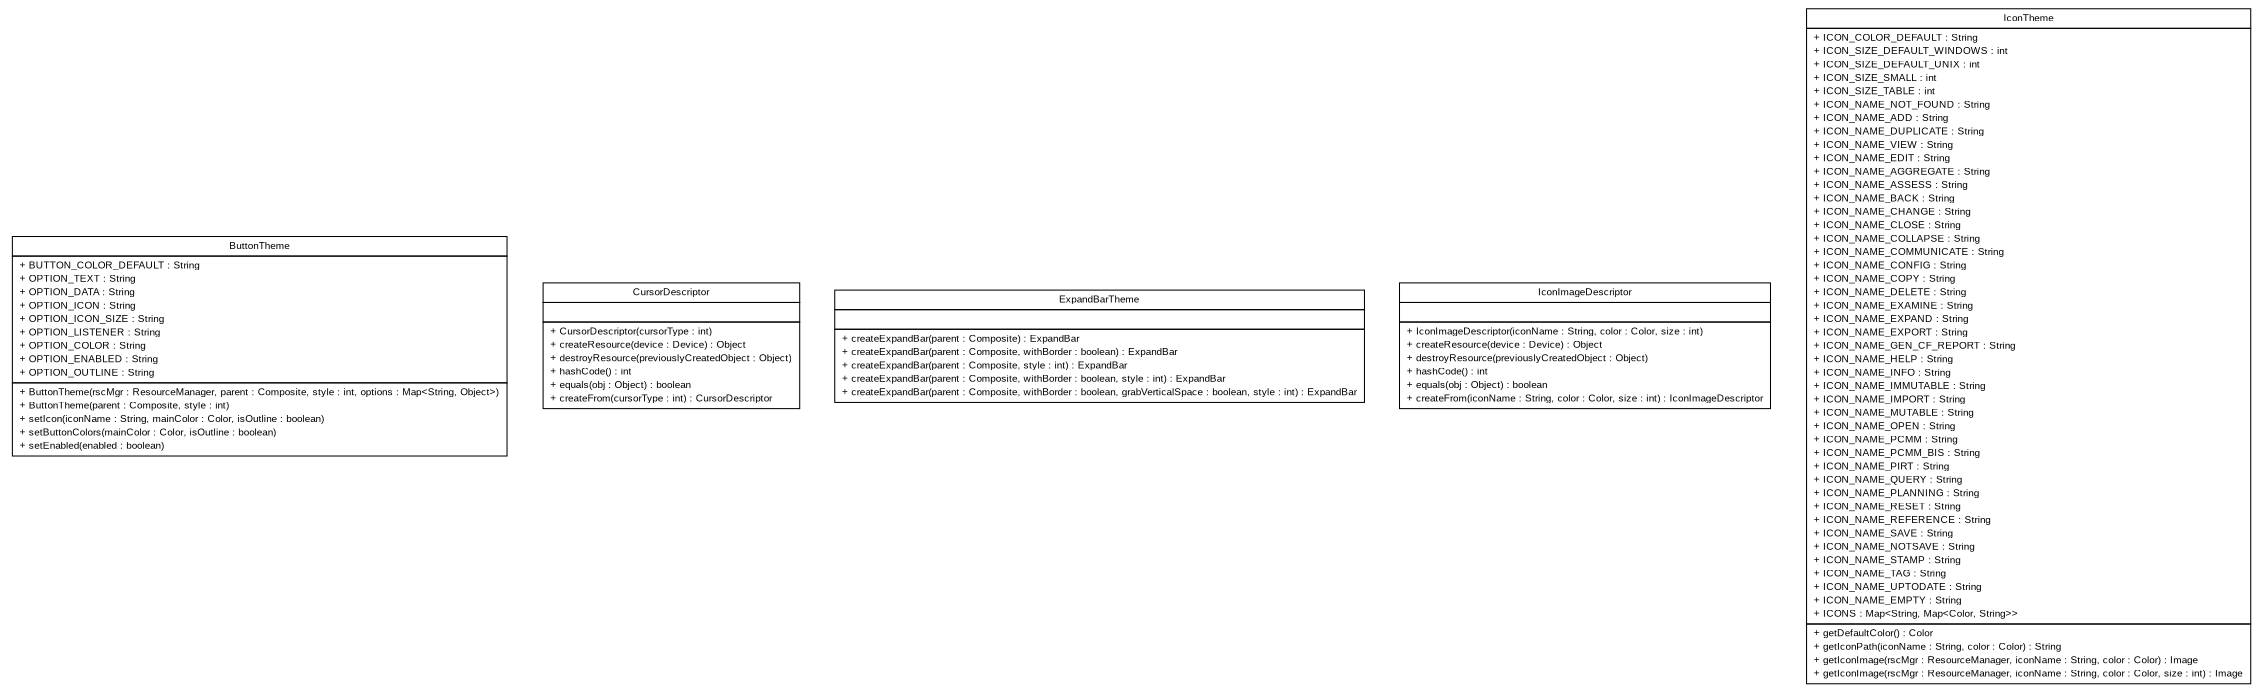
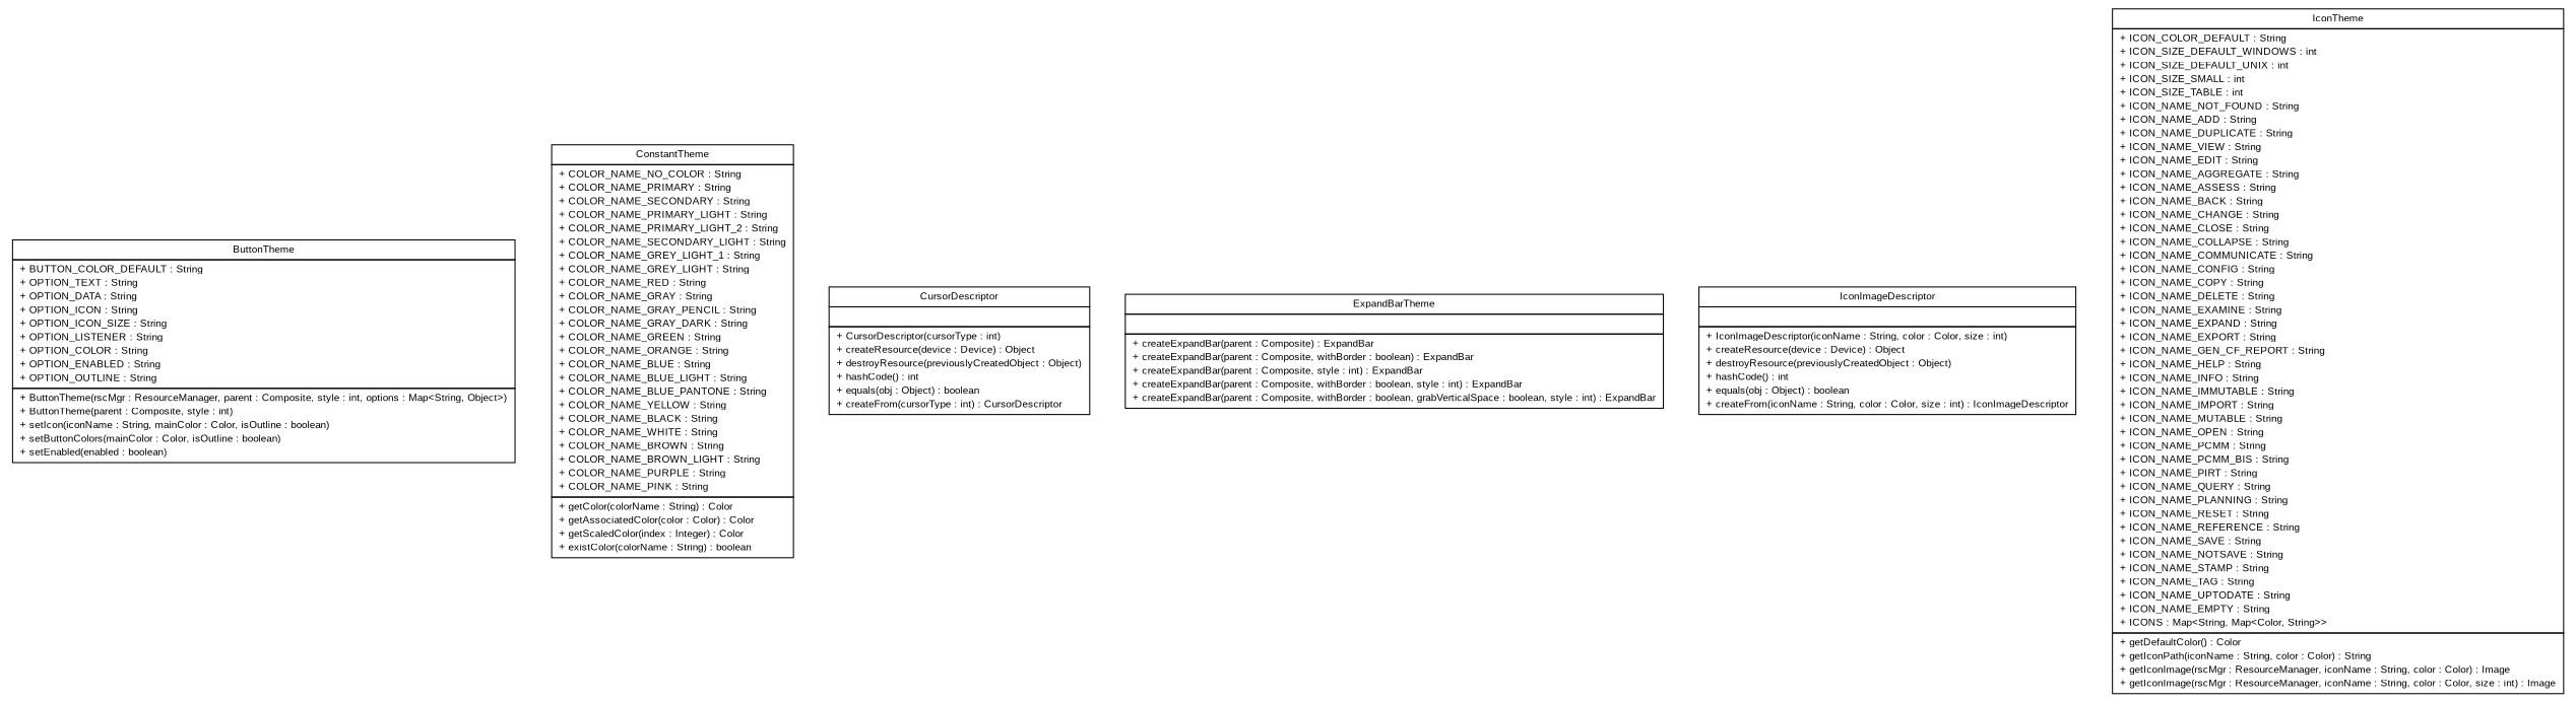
  digraph {
    nodesep=0.25
    ranksep=0.5
    node [fontcolor=black fontname=arial fontsize=10.0 shape=plaintext]
    n1 [label=<<table title="gov.sandia.cf.parts.theme.ButtonTheme" border="0" cellborder="1" cellspacing="0" cellpadding="2" port="p" href="./ButtonTheme.html"> 		<tr><td><table border="0" cellspacing="0" cellpadding="1"> <tr><td align="center" balign="center"> ButtonTheme </td></tr> 		</table></td></tr> 		<tr><td><table border="0" cellspacing="0" cellpadding="1"> <tr><td align="left" balign="left"> + BUTTON_COLOR_DEFAULT : String </td></tr> <tr><td align="left" balign="left"> + OPTION_TEXT : String </td></tr> <tr><td align="left" balign="left"> + OPTION_DATA : String </td></tr> <tr><td align="left" balign="left"> + OPTION_ICON : String </td></tr> <tr><td align="left" balign="left"> + OPTION_ICON_SIZE : String </td></tr> <tr><td align="left" balign="left"> + OPTION_LISTENER : String </td></tr> <tr><td align="left" balign="left"> + OPTION_COLOR : String </td></tr> <tr><td align="left" balign="left"> + OPTION_ENABLED : String </td></tr> <tr><td align="left" balign="left"> + OPTION_OUTLINE : String </td></tr> 		</table></td></tr> 		<tr><td><table border="0" cellspacing="0" cellpadding="1"> <tr><td align="left" balign="left"> + ButtonTheme(rscMgr : ResourceManager, parent : Composite, style : int, options : Map&lt;String, Object&gt;) </td></tr> <tr><td align="left" balign="left"> + ButtonTheme(parent : Composite, style : int) </td></tr> <tr><td align="left" balign="left"> + setIcon(iconName : String, mainColor : Color, isOutline : boolean) </td></tr> <tr><td align="left" balign="left"> + setButtonColors(mainColor : Color, isOutline : boolean) </td></tr> <tr><td align="left" balign="left"> + setEnabled(enabled : boolean) </td></tr> 		</table></td></tr> 		</table>>]
+   n2 [label=<<table title="gov.sandia.cf.parts.theme.ConstantTheme" border="0" cellborder="1" cellspacing="0" cellpadding="2" port="p" href="./ConstantTheme.html"> 		<tr><td><table border="0" cellspacing="0" cellpadding="1"> <tr><td align="center" balign="center"> ConstantTheme </td></tr> 		</table></td></tr> 		<tr><td><table border="0" cellspacing="0" cellpadding="1"> <tr><td align="left" balign="left"> + COLOR_NAME_NO_COLOR : String </td></tr> <tr><td align="left" balign="left"> + COLOR_NAME_PRIMARY : String </td></tr> <tr><td align="left" balign="left"> + COLOR_NAME_SECONDARY : String </td></tr> <tr><td align="left" balign="left"> + COLOR_NAME_PRIMARY_LIGHT : String </td></tr> <tr><td align="left" balign="left"> + COLOR_NAME_PRIMARY_LIGHT_2 : String </td></tr> <tr><td align="left" balign="left"> + COLOR_NAME_SECONDARY_LIGHT : String </td></tr> <tr><td align="left" balign="left"> + COLOR_NAME_GREY_LIGHT_1 : String </td></tr> <tr><td align="left" balign="left"> + COLOR_NAME_GREY_LIGHT : String </td></tr> <tr><td align="left" balign="left"> + COLOR_NAME_RED : String </td></tr> <tr><td align="left" balign="left"> + COLOR_NAME_GRAY : String </td></tr> <tr><td align="left" balign="left"> + COLOR_NAME_GRAY_PENCIL : String </td></tr> <tr><td align="left" balign="left"> + COLOR_NAME_GRAY_DARK : String </td></tr> <tr><td align="left" balign="left"> + COLOR_NAME_GREEN : String </td></tr> <tr><td align="left" balign="left"> + COLOR_NAME_ORANGE : String </td></tr> <tr><td align="left" balign="left"> + COLOR_NAME_BLUE : String </td></tr> <tr><td align="left" balign="left"> + COLOR_NAME_BLUE_LIGHT : String </td></tr> <tr><td align="left" balign="left"> + COLOR_NAME_BLUE_PANTONE : String </td></tr> <tr><td align="left" balign="left"> + COLOR_NAME_YELLOW : String </td></tr> <tr><td align="left" balign="left"> + COLOR_NAME_BLACK : String </td></tr> <tr><td align="left" balign="left"> + COLOR_NAME_WHITE : String </td></tr> <tr><td align="left" balign="left"> + COLOR_NAME_BROWN : String </td></tr> <tr><td align="left" balign="left"> + COLOR_NAME_BROWN_LIGHT : String </td></tr> <tr><td align="left" balign="left"> + COLOR_NAME_PURPLE : String </td></tr> <tr><td align="left" balign="left"> + COLOR_NAME_PINK : String </td></tr> 		</table></td></tr> 		<tr><td><table border="0" cellspacing="0" cellpadding="1"> <tr><td align="left" balign="left"> + getColor(colorName : String) : Color </td></tr> <tr><td align="left" balign="left"> + getAssociatedColor(color : Color) : Color </td></tr> <tr><td align="left" balign="left"> + getScaledColor(index : Integer) : Color </td></tr> <tr><td align="left" balign="left"> + existColor(colorName : String) : boolean </td></tr> 		</table></td></tr> 		</table>>]
    n3 [label=<<table title="gov.sandia.cf.parts.theme.CursorDescriptor" border="0" cellborder="1" cellspacing="0" cellpadding="2" port="p" href="./CursorDescriptor.html"> 		<tr><td><table border="0" cellspacing="0" cellpadding="1"> <tr><td align="center" balign="center"> CursorDescriptor </td></tr> 		</table></td></tr> 		<tr><td><table border="0" cellspacing="0" cellpadding="1"> <tr><td align="left" balign="left">  </td></tr> 		</table></td></tr> 		<tr><td><table border="0" cellspacing="0" cellpadding="1"> <tr><td align="left" balign="left"> + CursorDescriptor(cursorType : int) </td></tr> <tr><td align="left" balign="left"> + createResource(device : Device) : Object </td></tr> <tr><td align="left" balign="left"> + destroyResource(previouslyCreatedObject : Object) </td></tr> <tr><td align="left" balign="left"> + hashCode() : int </td></tr> <tr><td align="left" balign="left"> + equals(obj : Object) : boolean </td></tr> <tr><td align="left" balign="left"> + createFrom(cursorType : int) : CursorDescriptor </td></tr> 		</table></td></tr> 		</table>>]
    n4 [label=<<table title="gov.sandia.cf.parts.theme.ExpandBarTheme" border="0" cellborder="1" cellspacing="0" cellpadding="2" port="p" href="./ExpandBarTheme.html"> 		<tr><td><table border="0" cellspacing="0" cellpadding="1"> <tr><td align="center" balign="center"> ExpandBarTheme </td></tr> 		</table></td></tr> 		<tr><td><table border="0" cellspacing="0" cellpadding="1"> <tr><td align="left" balign="left">  </td></tr> 		</table></td></tr> 		<tr><td><table border="0" cellspacing="0" cellpadding="1"> <tr><td align="left" balign="left"> + createExpandBar(parent : Composite) : ExpandBar </td></tr> <tr><td align="left" balign="left"> + createExpandBar(parent : Composite, withBorder : boolean) : ExpandBar </td></tr> <tr><td align="left" balign="left"> + createExpandBar(parent : Composite, style : int) : ExpandBar </td></tr> <tr><td align="left" balign="left"> + createExpandBar(parent : Composite, withBorder : boolean, style : int) : ExpandBar </td></tr> <tr><td align="left" balign="left"> + createExpandBar(parent : Composite, withBorder : boolean, grabVerticalSpace : boolean, style : int) : ExpandBar </td></tr> 		</table></td></tr> 		</table>>]
    n5 [label=<<table title="gov.sandia.cf.parts.theme.IconImageDescriptor" border="0" cellborder="1" cellspacing="0" cellpadding="2" port="p" href="./IconImageDescriptor.html"> 		<tr><td><table border="0" cellspacing="0" cellpadding="1"> <tr><td align="center" balign="center"> IconImageDescriptor </td></tr> 		</table></td></tr> 		<tr><td><table border="0" cellspacing="0" cellpadding="1"> <tr><td align="left" balign="left">  </td></tr> 		</table></td></tr> 		<tr><td><table border="0" cellspacing="0" cellpadding="1"> <tr><td align="left" balign="left"> + IconImageDescriptor(iconName : String, color : Color, size : int) </td></tr> <tr><td align="left" balign="left"> + createResource(device : Device) : Object </td></tr> <tr><td align="left" balign="left"> + destroyResource(previouslyCreatedObject : Object) </td></tr> <tr><td align="left" balign="left"> + hashCode() : int </td></tr> <tr><td align="left" balign="left"> + equals(obj : Object) : boolean </td></tr> <tr><td align="left" balign="left"> + createFrom(iconName : String, color : Color, size : int) : IconImageDescriptor </td></tr> 		</table></td></tr> 		</table>>]
    n6 [label=<<table title="gov.sandia.cf.parts.theme.IconTheme" border="0" cellborder="1" cellspacing="0" cellpadding="2" port="p" href="./IconTheme.html"> 		<tr><td><table border="0" cellspacing="0" cellpadding="1"> <tr><td align="center" balign="center"> IconTheme </td></tr> 		</table></td></tr> 		<tr><td><table border="0" cellspacing="0" cellpadding="1"> <tr><td align="left" balign="left"> + ICON_COLOR_DEFAULT : String </td></tr> <tr><td align="left" balign="left"> + ICON_SIZE_DEFAULT_WINDOWS : int </td></tr> <tr><td align="left" balign="left"> + ICON_SIZE_DEFAULT_UNIX : int </td></tr> <tr><td align="left" balign="left"> + ICON_SIZE_SMALL : int </td></tr> <tr><td align="left" balign="left"> + ICON_SIZE_TABLE : int </td></tr> <tr><td align="left" balign="left"> + ICON_NAME_NOT_FOUND : String </td></tr> <tr><td align="left" balign="left"> + ICON_NAME_ADD : String </td></tr> <tr><td align="left" balign="left"> + ICON_NAME_DUPLICATE : String </td></tr> <tr><td align="left" balign="left"> + ICON_NAME_VIEW : String </td></tr> <tr><td align="left" balign="left"> + ICON_NAME_EDIT : String </td></tr> <tr><td align="left" balign="left"> + ICON_NAME_AGGREGATE : String </td></tr> <tr><td align="left" balign="left"> + ICON_NAME_ASSESS : String </td></tr> <tr><td align="left" balign="left"> + ICON_NAME_BACK : String </td></tr> <tr><td align="left" balign="left"> + ICON_NAME_CHANGE : String </td></tr> <tr><td align="left" balign="left"> + ICON_NAME_CLOSE : String </td></tr> <tr><td align="left" balign="left"> + ICON_NAME_COLLAPSE : String </td></tr> <tr><td align="left" balign="left"> + ICON_NAME_COMMUNICATE : String </td></tr> <tr><td align="left" balign="left"> + ICON_NAME_CONFIG : String </td></tr> <tr><td align="left" balign="left"> + ICON_NAME_COPY : String </td></tr> <tr><td align="left" balign="left"> + ICON_NAME_DELETE : String </td></tr> <tr><td align="left" balign="left"> + ICON_NAME_EXAMINE : String </td></tr> <tr><td align="left" balign="left"> + ICON_NAME_EXPAND : String </td></tr> <tr><td align="left" balign="left"> + ICON_NAME_EXPORT : String </td></tr> <tr><td align="left" balign="left"> + ICON_NAME_GEN_CF_REPORT : String </td></tr> <tr><td align="left" balign="left"> + ICON_NAME_HELP : String </td></tr> <tr><td align="left" balign="left"> + ICON_NAME_INFO : String </td></tr> <tr><td align="left" balign="left"> + ICON_NAME_IMMUTABLE : String </td></tr> <tr><td align="left" balign="left"> + ICON_NAME_IMPORT : String </td></tr> <tr><td align="left" balign="left"> + ICON_NAME_MUTABLE : String </td></tr> <tr><td align="left" balign="left"> + ICON_NAME_OPEN : String </td></tr> <tr><td align="left" balign="left"> + ICON_NAME_PCMM : String </td></tr> <tr><td align="left" balign="left"> + ICON_NAME_PCMM_BIS : String </td></tr> <tr><td align="left" balign="left"> + ICON_NAME_PIRT : String </td></tr> <tr><td align="left" balign="left"> + ICON_NAME_QUERY : String </td></tr> <tr><td align="left" balign="left"> + ICON_NAME_PLANNING : String </td></tr> <tr><td align="left" balign="left"> + ICON_NAME_RESET : String </td></tr> <tr><td align="left" balign="left"> + ICON_NAME_REFERENCE : String </td></tr> <tr><td align="left" balign="left"> + ICON_NAME_SAVE : String </td></tr> <tr><td align="left" balign="left"> + ICON_NAME_NOTSAVE : String </td></tr> <tr><td align="left" balign="left"> + ICON_NAME_STAMP : String </td></tr> <tr><td align="left" balign="left"> + ICON_NAME_TAG : String </td></tr> <tr><td align="left" balign="left"> + ICON_NAME_UPTODATE : String </td></tr> <tr><td align="left" balign="left"> + ICON_NAME_EMPTY : String </td></tr> <tr><td align="left" balign="left"> + ICONS : Map&lt;String, Map&lt;Color, String&gt;&gt; </td></tr> 		</table></td></tr> 		<tr><td><table border="0" cellspacing="0" cellpadding="1"> <tr><td align="left" balign="left"> + getDefaultColor() : Color </td></tr> <tr><td align="left" balign="left"> + getIconPath(iconName : String, color : Color) : String </td></tr> <tr><td align="left" balign="left"> + getIconImage(rscMgr : ResourceManager, iconName : String, color : Color) : Image </td></tr> <tr><td align="left" balign="left"> + getIconImage(rscMgr : ResourceManager, iconName : String, color : Color, size : int) : Image </td></tr> 		</table></td></tr> 		</table>>]
  }
